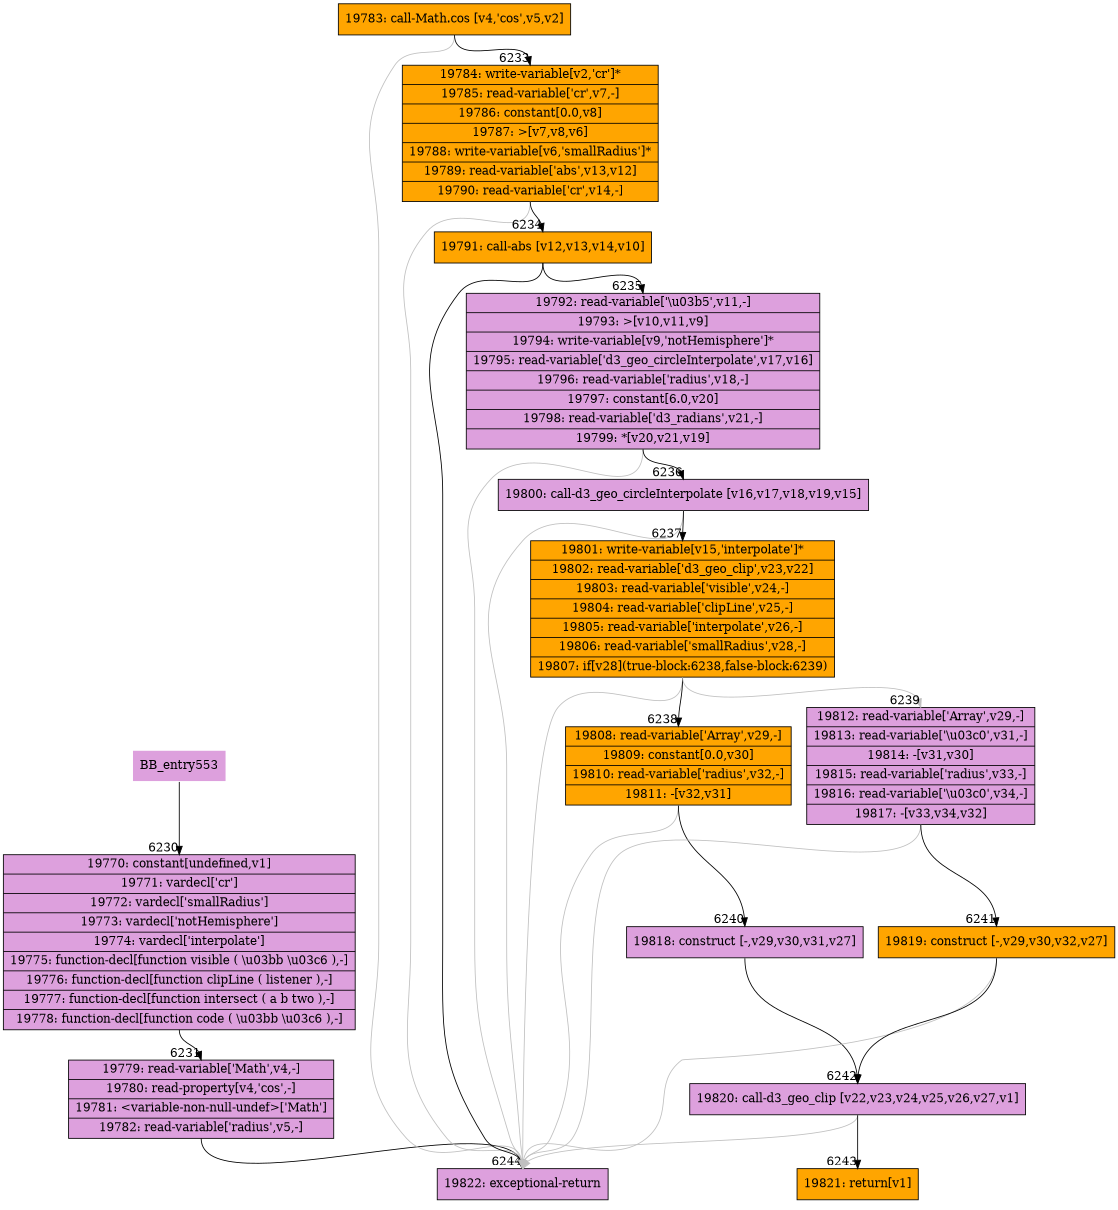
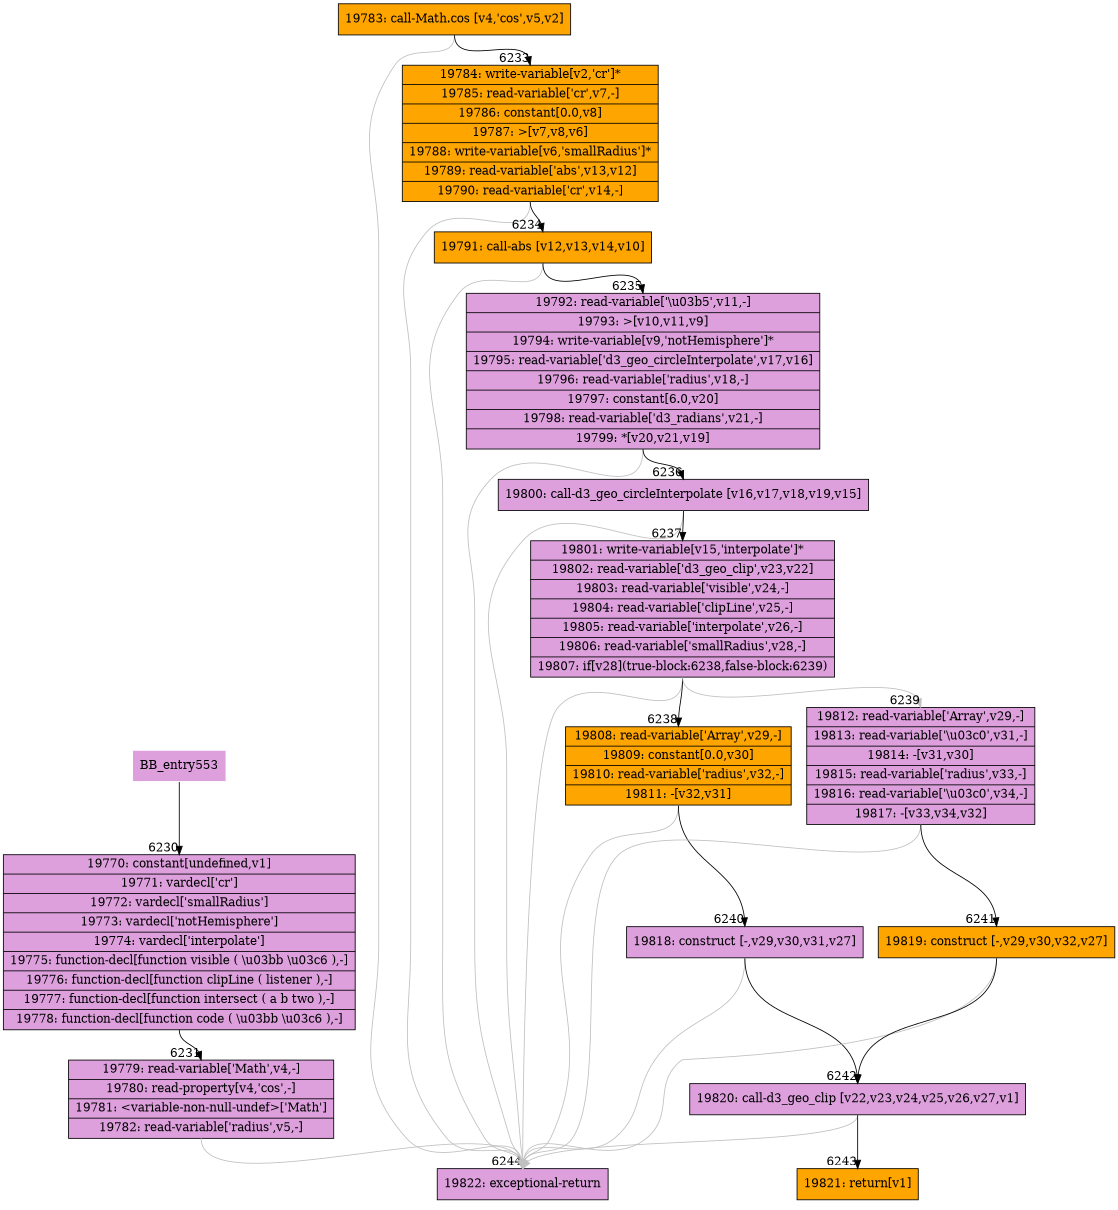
  digraph {
    rankdir=TD
    node [fillcolor=plum shape=record style=filled]
    edge [headport=n tailport=s]
    n1 [label=BB_entry553 shape=none]
    n2 [label="{19770: constant[undefined,v1]|19771: vardecl['cr']|19772: vardecl['smallRadius']|19773: vardecl['notHemisphere']|19774: vardecl['interpolate']|19775: function-decl[function visible ( \\u03bb \\u03c6 ),-]|19776: function-decl[function clipLine ( listener ),-]|19777: function-decl[function intersect ( a b two ),-]|19778: function-decl[function code ( \\u03bb \\u03c6 ),-]}"]
    n3 [label="{19779: read-variable['Math',v4,-]|19780: read-property[v4,'cos',-]|19781: \<variable-non-null-undef\>['Math']|19782: read-variable['radius',v5,-]}"]
    n4 [label="{19822: exceptional-return}"]
    n5 [fillcolor=orange label="{19783: call-Math.cos [v4,'cos',v5,v2]}"]
    n6 [fillcolor=orange label="{19784: write-variable[v2,'cr']*|19785: read-variable['cr',v7,-]|19786: constant[0.0,v8]|19787: \>[v7,v8,v6]|19788: write-variable[v6,'smallRadius']*|19789: read-variable['abs',v13,v12]|19790: read-variable['cr',v14,-]}"]
    n7 [fillcolor=orange label="{19791: call-abs [v12,v13,v14,v10]}"]
    n8 [label="{19792: read-variable['\\u03b5',v11,-]|19793: \>[v10,v11,v9]|19794: write-variable[v9,'notHemisphere']*|19795: read-variable['d3_geo_circleInterpolate',v17,v16]|19796: read-variable['radius',v18,-]|19797: constant[6.0,v20]|19798: read-variable['d3_radians',v21,-]|19799: *[v20,v21,v19]}"]
    n9 [label="{19800: call-d3_geo_circleInterpolate [v16,v17,v18,v19,v15]}"]
-   n10 [fillcolor=orange label="{19801: write-variable[v15,'interpolate']*|19802: read-variable['d3_geo_clip',v23,v22]|19803: read-variable['visible',v24,-]|19804: read-variable['clipLine',v25,-]|19805: read-variable['interpolate',v26,-]|19806: read-variable['smallRadius',v28,-]|19807: if[v28](true-block:6238,false-block:6239)}"]
+   n10 [label="{19801: write-variable[v15,'interpolate']*|19802: read-variable['d3_geo_clip',v23,v22]|19803: read-variable['visible',v24,-]|19804: read-variable['clipLine',v25,-]|19805: read-variable['interpolate',v26,-]|19806: read-variable['smallRadius',v28,-]|19807: if[v28](true-block:6238,false-block:6239)}"]
    n11 [fillcolor=orange label="{19808: read-variable['Array',v29,-]|19809: constant[0.0,v30]|19810: read-variable['radius',v32,-]|19811: -[v32,v31]}"]
    n12 [label="{19812: read-variable['Array',v29,-]|19813: read-variable['\\u03c0',v31,-]|19814: -[v31,v30]|19815: read-variable['radius',v33,-]|19816: read-variable['\\u03c0',v34,-]|19817: -[v33,v34,v32]}"]
    n13 [label="{19818: construct [-,v29,v30,v31,v27]}"]
    n14 [fillcolor=orange label="{19819: construct [-,v29,v30,v32,v27]}"]
    n15 [label="{19820: call-d3_geo_clip [v22,v23,v24,v25,v26,v27,v1]}"]
    n16 [fillcolor=orange label="{19821: return[v1]}"]
    n1 -> n2 [headlabel="    6230"]
    n2 -> n3 [headlabel="      6231"]
-   n3 -> n4 [color=black headlabel="      6244"]
+   n3 -> n4 [color=gray headlabel="      6244"]
    n5 -> n4 [color=gray]
    n5 -> n6 [headlabel="      6233"]
    n6 -> n4 [color=gray]
    n6 -> n7 [headlabel="      6234"]
-   n7 -> n4 [color=black]
+   n7 -> n4 [color=gray]
    n7 -> n8 [headlabel="      6235"]
    n8 -> n4 [color=gray]
    n8 -> n9 [headlabel="      6236"]
    n9 -> n4 [color=gray]
    n9 -> n10 [headlabel="      6237"]
    n10 -> n4 [color=gray]
    n10 -> n11 [headlabel="      6238"]
    n10 -> n12 [color=gray headlabel="      6239"]
    n11 -> n4 [color=gray]
    n11 -> n13 [headlabel="      6240"]
    n12 -> n4 [color=gray]
    n12 -> n14 [headlabel="      6241"]
+   n13 -> n4 [color=gray]
    n13 -> n15 [headlabel="      6242"]
    n14 -> n4 [color=gray]
    n14 -> n15
    n15 -> n4 [color=gray]
    n15 -> n16 [headlabel="      6243"]
  }
